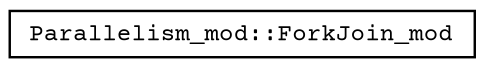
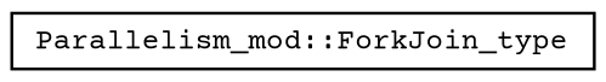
  digraph {
    rankdir=LR
    fontname="Courier Prime"
-   n1 [color=black fillcolor=white fontname="Courier Prime" fontsize=10 height=0.2 label="Parallelism_mod::ForkJoin_mod" shape=record style=filled width=0.4]
+   n1 [color=black fillcolor=white fontname="Courier Prime" fontsize=10 height=0.2 label="Parallelism_mod::ForkJoin_type" shape=record style=filled width=0.4]
  }
